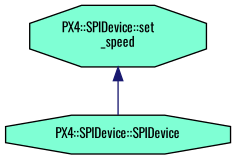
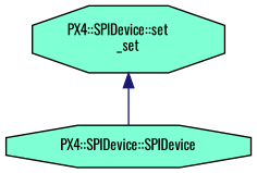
  digraph {
    rankdir=TB
    fontname=Oswald
    node [color=black fillcolor=aquamarine fontname=Oswald fontsize=10 shape=octagon style=filled]
-   n1 [fontcolor=black height=0.2 label="PX4::SPIDevice::set\l_speed" width=0.4]
+   n1 [fontcolor=black height=0.2 label="PX4::SPIDevice::set\l_set" width=0.4]
    n2 [height=0.2 label="PX4::SPIDevice::SPIDevice" width=0.4]
    n1 -> n2 [color=midnightblue dir=back fontname=Oswald fontsize=10 labelfontname=Helvetica labelfontsize=10 style=solid]
  }
